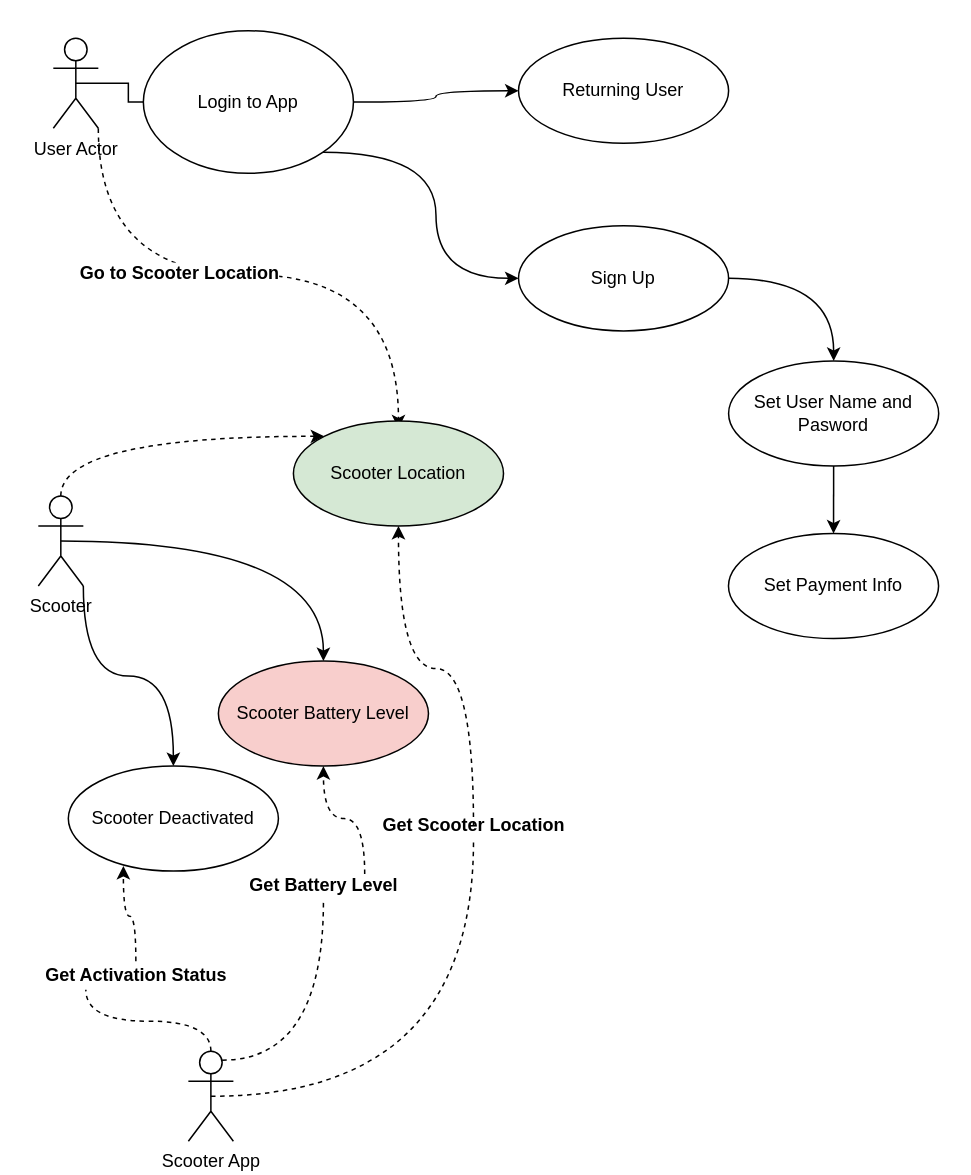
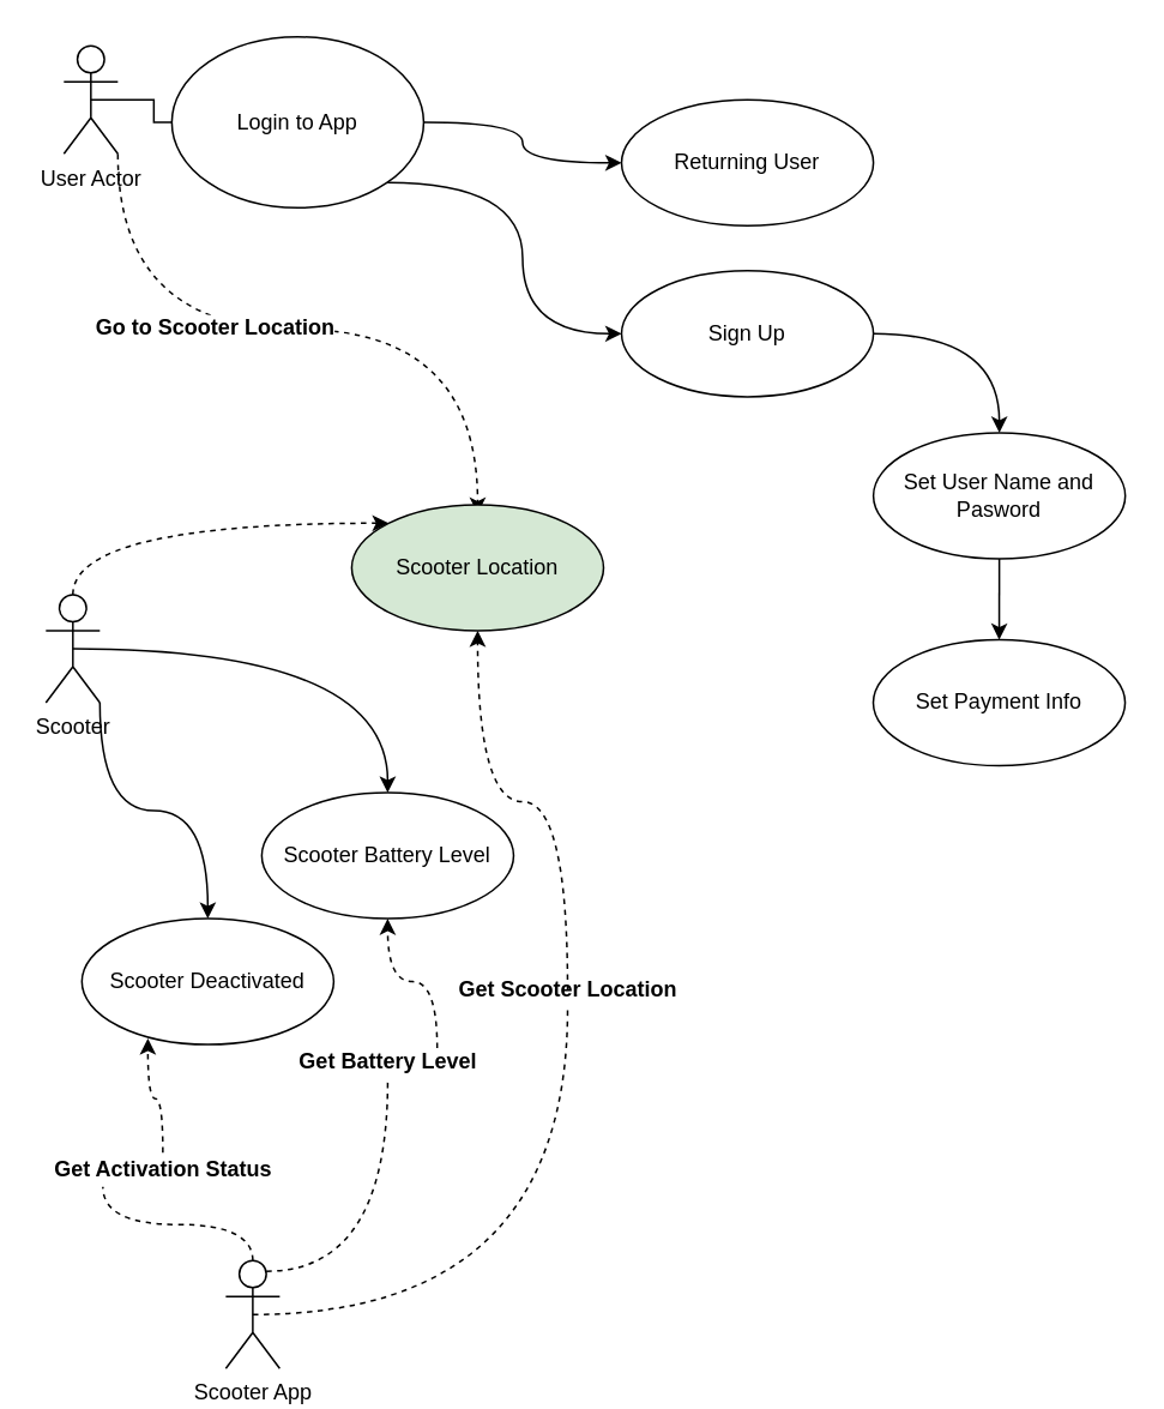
  <mxCell id="0" value="" />
  <mxCell id="1" parent="0" />
  <mxCell id="2" style="edgeStyle=orthogonalEdgeStyle;orthogonalLoop=1;jettySize=auto;html=1;exitX=1;exitY=1;exitDx=0;exitDy=0;exitPerimeter=0;entryX=0.5;entryY=0.071;entryDx=0;entryDy=0;entryPerimeter=0;curved=1;dashed=1;" edge="1" parent="1" source="4" target="18"><mxGeometry relative="1" as="geometry" /></mxCell>
  <mxCell id="3" value="&lt;b&gt;Go to Scooter Location&lt;/b&gt;" style="edgeLabel;html=1;align=center;verticalAlign=middle;resizable=0;points=[];fontSize=12;" vertex="1" connectable="0" parent="2"><mxGeometry x="-0.245" y="1" relative="1" as="geometry"><mxPoint as="offset" /></mxGeometry></mxCell>
  <mxCell id="4" value="User Actor" style="shape=umlActor;verticalLabelPosition=bottom;verticalAlign=top;html=1;" vertex="1" parent="1"><mxGeometry x="35" y="25" width="30" height="60" as="geometry" /></mxCell>
  <mxCell id="5" style="edgeStyle=orthogonalEdgeStyle;orthogonalLoop=1;jettySize=auto;html=1;exitX=1;exitY=1;exitDx=0;exitDy=0;exitPerimeter=0;curved=1;" edge="1" parent="1" source="8" target="17"><mxGeometry relative="1" as="geometry"><mxPoint x="235" y="450" as="targetPoint" /></mxGeometry></mxCell>
  <mxCell id="6" style="edgeStyle=orthogonalEdgeStyle;orthogonalLoop=1;jettySize=auto;html=1;exitX=0.5;exitY=0.5;exitDx=0;exitDy=0;exitPerimeter=0;curved=1;" edge="1" parent="1" source="8" target="16"><mxGeometry relative="1" as="geometry" /></mxCell>
  <mxCell id="7" style="edgeStyle=orthogonalEdgeStyle;curved=1;orthogonalLoop=1;jettySize=auto;html=1;exitX=0.5;exitY=0;exitDx=0;exitDy=0;exitPerimeter=0;entryX=0;entryY=0;entryDx=0;entryDy=0;dashed=1;fontSize=12;" edge="1" parent="1" source="8" target="18"><mxGeometry relative="1" as="geometry" /></mxCell>
  <mxCell id="8" value="Scooter" style="shape=umlActor;verticalLabelPosition=bottom;verticalAlign=top;html=1;" vertex="1" parent="1"><mxGeometry x="25" y="330" width="30" height="60" as="geometry" /></mxCell>
  <mxCell id="9" style="edgeStyle=orthogonalEdgeStyle;orthogonalLoop=1;jettySize=auto;html=1;exitX=0.5;exitY=0.5;exitDx=0;exitDy=0;exitPerimeter=0;entryX=0.5;entryY=1;entryDx=0;entryDy=0;curved=1;dashed=1;startArrow=none;" edge="1" parent="1" source="25" target="18"><mxGeometry relative="1" as="geometry" /></mxCell>
  <mxCell id="10" style="edgeStyle=orthogonalEdgeStyle;curved=1;orthogonalLoop=1;jettySize=auto;html=1;exitX=0.5;exitY=0;exitDx=0;exitDy=0;exitPerimeter=0;entryX=0.262;entryY=0.951;entryDx=0;entryDy=0;entryPerimeter=0;fontSize=12;dashed=1;startArrow=none;" edge="1" parent="1" source="23" target="17"><mxGeometry relative="1" as="geometry" /></mxCell>
  <mxCell id="11" style="edgeStyle=orthogonalEdgeStyle;curved=1;orthogonalLoop=1;jettySize=auto;html=1;exitX=0.75;exitY=0.1;exitDx=0;exitDy=0;exitPerimeter=0;entryX=0.5;entryY=1;entryDx=0;entryDy=0;fontSize=12;dashed=1;startArrow=none;" edge="1" parent="1" source="27" target="16"><mxGeometry relative="1" as="geometry" /></mxCell>
  <mxCell id="12" value="Scooter App" style="shape=umlActor;verticalLabelPosition=bottom;verticalAlign=top;html=1;" vertex="1" parent="1"><mxGeometry x="125" y="700" width="30" height="60" as="geometry" /></mxCell>
  <mxCell id="13" value="" style="edgeStyle=orthogonalEdgeStyle;orthogonalLoop=1;jettySize=auto;html=1;curved=1;" edge="1" parent="1" source="21" target="15"><mxGeometry relative="1" as="geometry" /></mxCell>
  <mxCell id="14" style="edgeStyle=orthogonalEdgeStyle;orthogonalLoop=1;jettySize=auto;html=1;exitX=1;exitY=1;exitDx=0;exitDy=0;entryX=0;entryY=0.5;entryDx=0;entryDy=0;fontSize=12;curved=1;" edge="1" parent="1" source="21" target="20"><mxGeometry relative="1" as="geometry" /></mxCell>
- <mxCell id="15" value="Returning User" style="ellipse;whiteSpace=wrap;html=1;" vertex="1" parent="1"><mxGeometry x="345" y="25" width="140" height="70" as="geometry" /></mxCell>
- <mxCell id="16" value="Scooter Battery Level" style="ellipse;whiteSpace=wrap;html=1;fillColor=#f8cecc;" vertex="1" parent="1"><mxGeometry x="145" y="440" width="140" height="70" as="geometry" /></mxCell>
+ <mxCell id="15" value="Returning User" style="ellipse;whiteSpace=wrap;html=1;" vertex="1" parent="1"><mxGeometry x="345" y="55" width="140" height="70" as="geometry" /></mxCell>
+ <mxCell id="16" value="Scooter Battery Level" style="ellipse;whiteSpace=wrap;html=1;" vertex="1" parent="1"><mxGeometry x="145" y="440" width="140" height="70" as="geometry" /></mxCell>
  <mxCell id="17" value="Scooter Deactivated" style="ellipse;whiteSpace=wrap;html=1;" vertex="1" parent="1"><mxGeometry x="45" y="510" width="140" height="70" as="geometry" /></mxCell>
  <mxCell id="18" value="Scooter Location" style="ellipse;whiteSpace=wrap;html=1;fillColor=#d5e8d4;" vertex="1" parent="1"><mxGeometry x="195" y="279.998" width="140" height="70" as="geometry" /></mxCell>
  <mxCell id="19" style="edgeStyle=orthogonalEdgeStyle;curved=1;orthogonalLoop=1;jettySize=auto;html=1;exitX=1;exitY=0.5;exitDx=0;exitDy=0;fontSize=12;" edge="1" parent="1" source="20" target="30"><mxGeometry relative="1" as="geometry"><mxPoint x="555" y="185.154" as="targetPoint" /></mxGeometry></mxCell>
  <mxCell id="20" value="Sign Up" style="ellipse;whiteSpace=wrap;html=1;fontSize=12;" vertex="1" parent="1"><mxGeometry x="345" y="150" width="140" height="70" as="geometry" /></mxCell>
  <mxCell id="21" value="Login to App" style="ellipse;whiteSpace=wrap;html=1;" vertex="1" parent="1"><mxGeometry x="95" y="20" width="140" height="95" as="geometry" /></mxCell>
  <mxCell id="22" value="" style="edgeStyle=orthogonalEdgeStyle;rounded=0;orthogonalLoop=1;jettySize=auto;html=1;exitX=0.5;exitY=0.5;exitDx=0;exitDy=0;exitPerimeter=0;endArrow=none;" edge="1" parent="1" source="4" target="21"><mxGeometry relative="1" as="geometry"><mxPoint x="235" y="120.538" as="targetPoint" /><mxPoint x="70" y="120" as="sourcePoint" /></mxGeometry></mxCell>
  <mxCell id="23" value="&lt;b&gt;Get Activation Status&lt;/b&gt;" style="text;html=1;align=center;verticalAlign=middle;resizable=0;points=[];autosize=1;strokeColor=none;fillColor=none;fontSize=12;" vertex="1" parent="1"><mxGeometry x="20" y="640" width="140" height="20" as="geometry" /></mxCell>
  <mxCell id="24" value="" style="edgeStyle=orthogonalEdgeStyle;curved=1;orthogonalLoop=1;jettySize=auto;html=1;exitX=0.5;exitY=0;exitDx=0;exitDy=0;exitPerimeter=0;entryX=0.262;entryY=0.951;entryDx=0;entryDy=0;entryPerimeter=0;fontSize=12;dashed=1;endArrow=none;" edge="1" parent="1" source="12" target="23"><mxGeometry relative="1" as="geometry"><mxPoint x="70" y="700" as="sourcePoint" /><mxPoint x="81.68" y="576.57" as="targetPoint" /></mxGeometry></mxCell>
  <mxCell id="25" value="&lt;b&gt;&lt;font style=&quot;font-size: 12px;&quot;&gt;Get Scooter Location&lt;/font&gt;&lt;/b&gt;" style="text;html=1;align=center;verticalAlign=middle;resizable=0;points=[];autosize=1;strokeColor=none;fillColor=none;" vertex="1" parent="1"><mxGeometry x="245" y="540" width="140" height="20" as="geometry" /></mxCell>
  <mxCell id="26" value="" style="edgeStyle=orthogonalEdgeStyle;orthogonalLoop=1;jettySize=auto;html=1;exitX=0.5;exitY=0.5;exitDx=0;exitDy=0;exitPerimeter=0;entryX=0.5;entryY=1;entryDx=0;entryDy=0;curved=1;dashed=1;endArrow=none;" edge="1" parent="1" source="12" target="25"><mxGeometry relative="1" as="geometry"><mxPoint x="70" y="730" as="sourcePoint" /><mxPoint x="335" y="414.998" as="targetPoint" /></mxGeometry></mxCell>
  <mxCell id="27" value="&lt;b&gt;Get Battery Level&lt;/b&gt;" style="text;html=1;align=center;verticalAlign=middle;resizable=0;points=[];autosize=1;strokeColor=none;fillColor=none;fontSize=12;" vertex="1" parent="1"><mxGeometry x="160" y="580" width="110" height="20" as="geometry" /></mxCell>
  <mxCell id="28" value="" style="edgeStyle=orthogonalEdgeStyle;curved=1;orthogonalLoop=1;jettySize=auto;html=1;exitX=0.75;exitY=0.1;exitDx=0;exitDy=0;exitPerimeter=0;entryX=0.5;entryY=1;entryDx=0;entryDy=0;fontSize=12;dashed=1;endArrow=none;" edge="1" parent="1" source="12" target="27"><mxGeometry relative="1" as="geometry"><mxPoint x="77.5" y="706" as="sourcePoint" /><mxPoint x="205" y="485" as="targetPoint" /></mxGeometry></mxCell>
  <mxCell id="29" style="edgeStyle=orthogonalEdgeStyle;curved=1;orthogonalLoop=1;jettySize=auto;html=1;exitX=0.5;exitY=1;exitDx=0;exitDy=0;fontSize=12;strokeColor=default;" edge="1" parent="1" source="30" target="31"><mxGeometry relative="1" as="geometry"><mxPoint x="554.923" y="390" as="targetPoint" /></mxGeometry></mxCell>
  <mxCell id="30" value="Set User Name and Pasword" style="ellipse;whiteSpace=wrap;html=1;fontSize=12;" vertex="1" parent="1"><mxGeometry x="485" y="240.004" width="140" height="70" as="geometry" /></mxCell>
  <mxCell id="31" value="Set Payment Info" style="ellipse;whiteSpace=wrap;html=1;fontSize=12;" vertex="1" parent="1"><mxGeometry x="484.923" y="355" width="140" height="70" as="geometry" /></mxCell>
